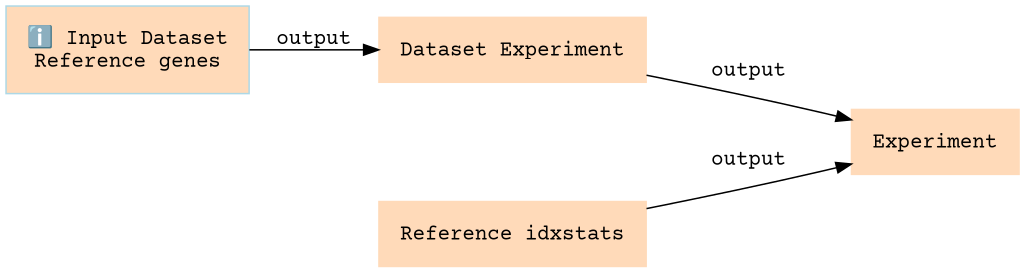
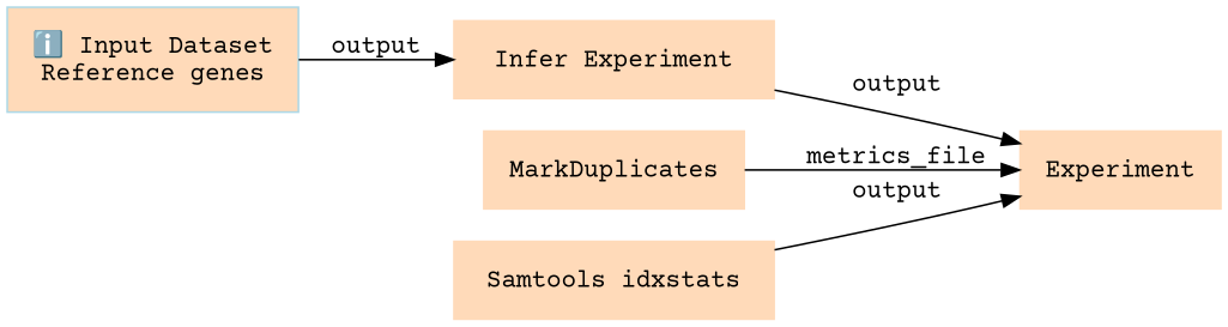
  digraph {
    fontname="Courier Prime"
    rankdir=LR
    node [color=peachpuff fontname="Courier Prime" margin="0.2,0.2" shape=box style=filled]
    edge [fontname="Courier Prime"]
    n1 [color=lightblue fillcolor=peachpuff label="ℹ️ Input Dataset\nReference genes"]
-   n2 [label="Dataset Experiment"]
+   n2 [label="Infer Experiment"]
    n3 [label=Experiment]
-   n5 [label="Reference idxstats"]
+   n4 [label=MarkDuplicates]
+   n5 [label="Samtools idxstats"]
    n1 -> n2 [label=output]
    n2 -> n3 [label=output]
+   n4 -> n3 [label=metrics_file]
    n5 -> n3 [label=output]
  }
